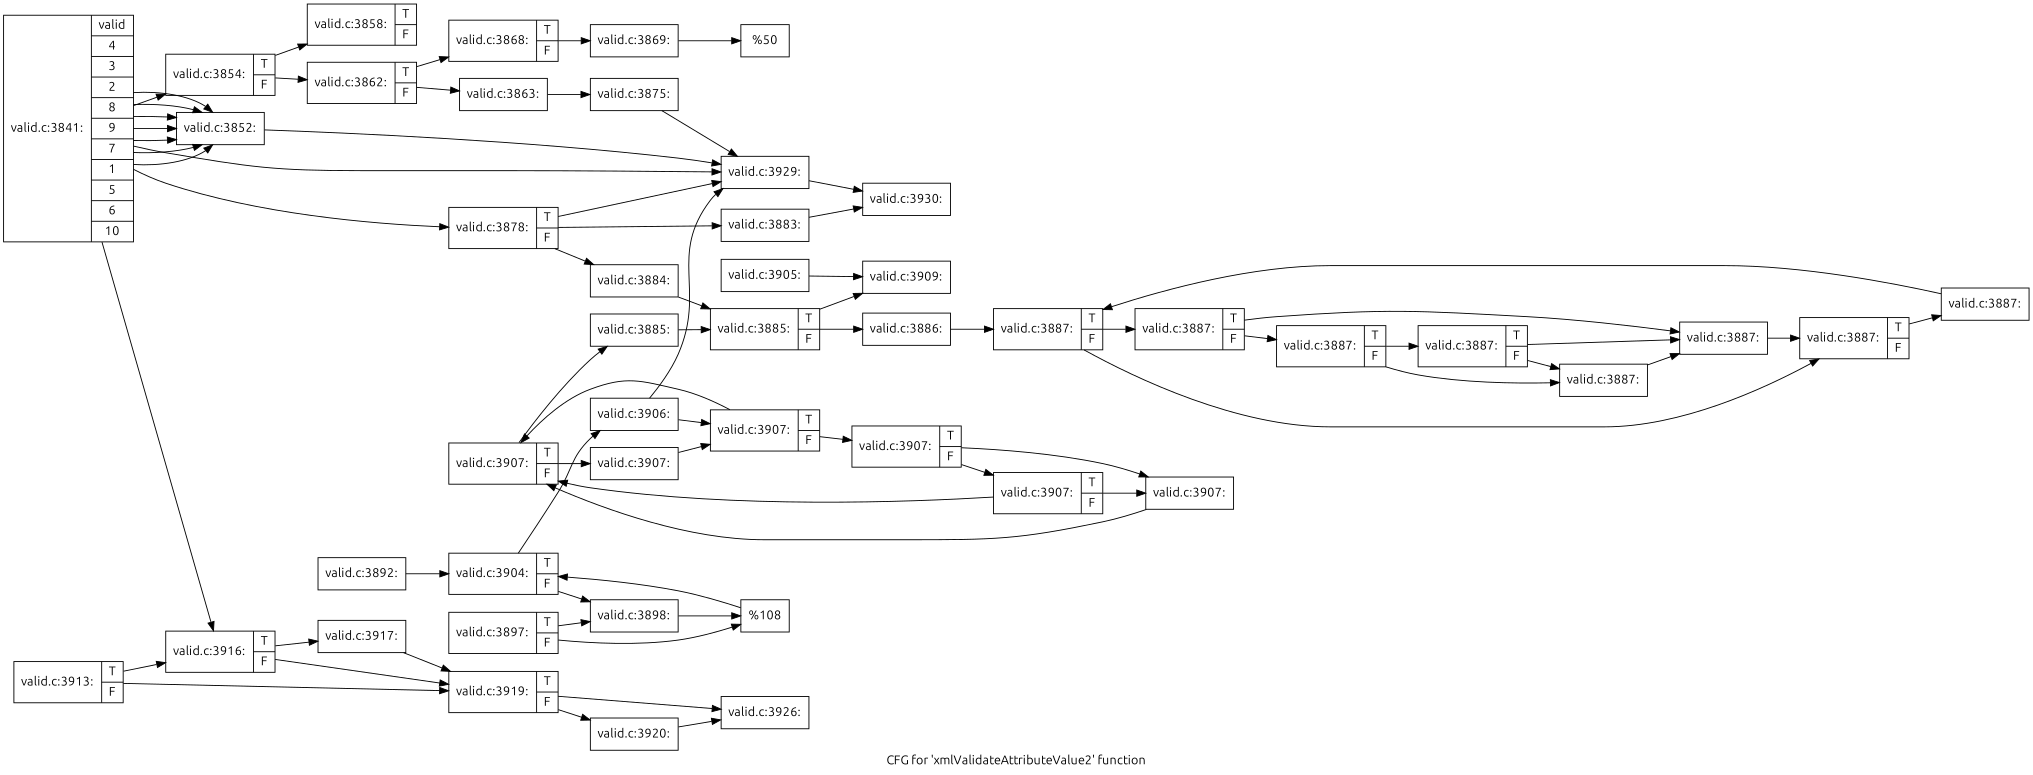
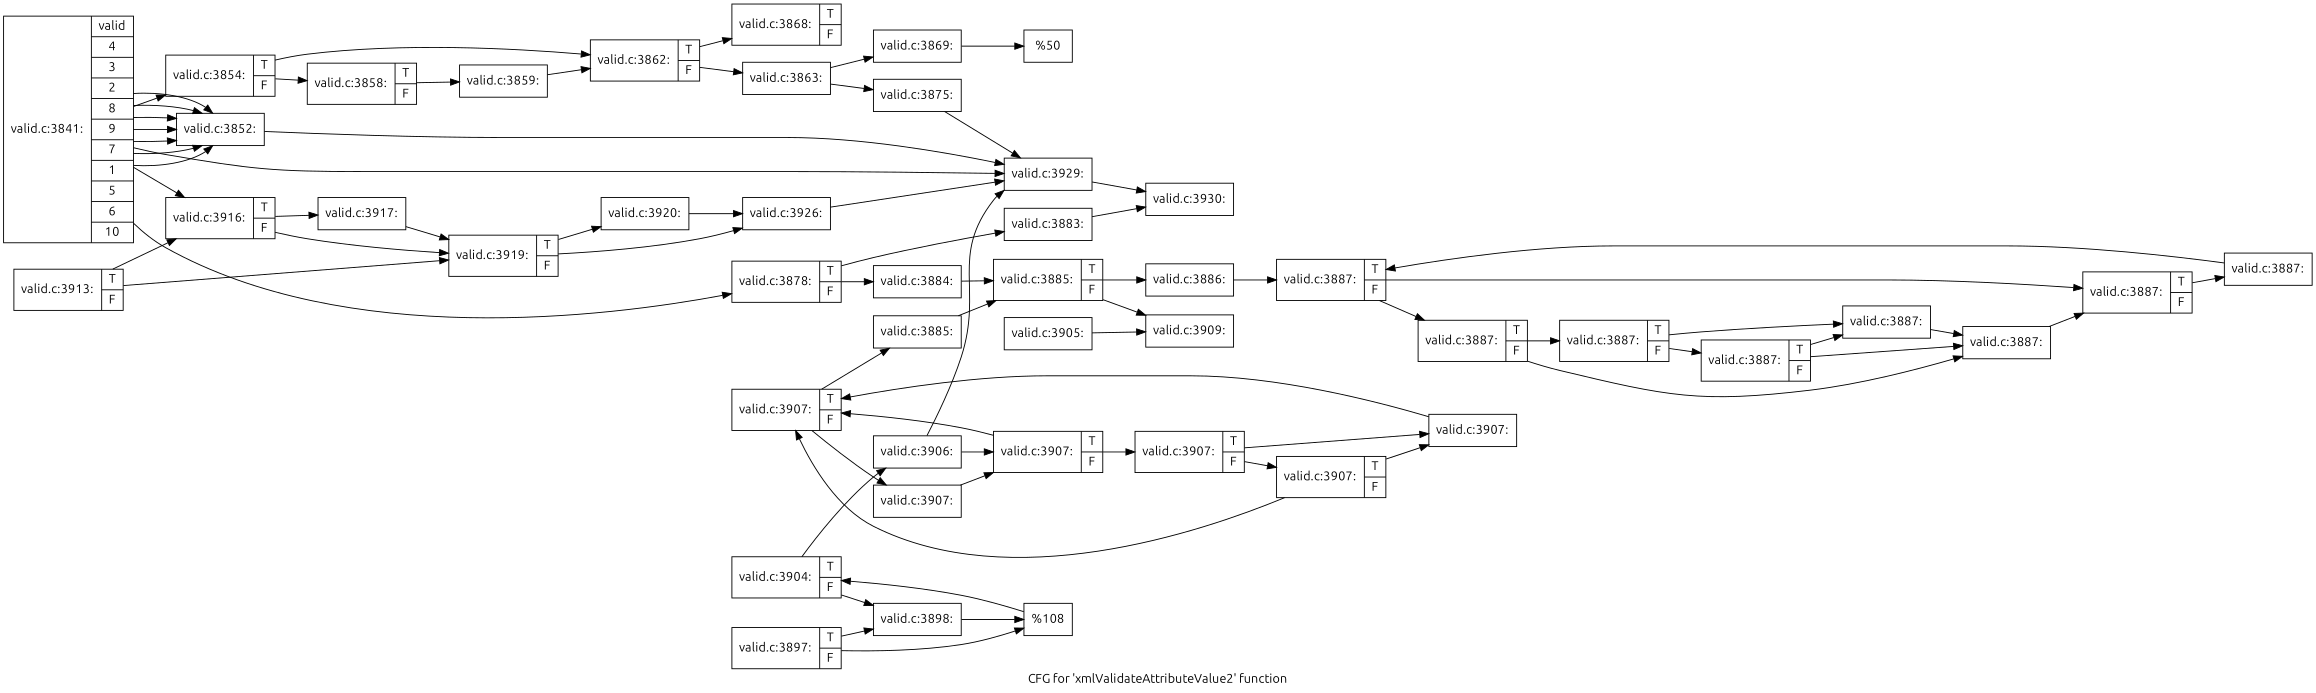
  digraph {
    fontname=Ubuntu
    label="CFG for 'xmlValidateAttributeValue2' function"
    rankdir=LR
    node [fontname=Ubuntu shape=record]
    edge [fontname=Ubuntu]
    n1 [label="{valid.c:3841:|{<s0>valid|<s1>4|<s2>3|<s3>2|<s4>8|<s5>9|<s6>7|<s7>1|<s8>5|<s9>6|<s10>10}}"]
    n2 [label="{valid.c:3929:}"]
    n3 [label="{valid.c:3852:}"]
    n4 [label="{valid.c:3854:|{<s0>T|<s1>F}}"]
    n5 [label="{valid.c:3878:|{<s0>T|<s1>F}}"]
    n6 [label="{valid.c:3916:|{<s0>T|<s1>F}}"]
    n7 [label="{valid.c:3930:}"]
    n8 [label="{valid.c:3858:|{<s0>T|<s1>F}}"]
    n9 [label="{valid.c:3862:|{<s0>T|<s1>F}}"]
    n10 [label="{valid.c:3883:}"]
    n11 [label="{valid.c:3884:}"]
    n12 [label="{valid.c:3913:|{<s0>T|<s1>F}}"]
    n13 [label="{valid.c:3919:|{<s0>T|<s1>F}}"]
+   n14 [label="{valid.c:3859:}"]
    n15 [label="{valid.c:3863:}"]
    n16 [label="{valid.c:3868:|{<s0>T|<s1>F}}"]
    n17 [label="{valid.c:3885:|{<s0>T|<s1>F}}"]
    n18 [label="{valid.c:3917:}"]
    n19 [label="{valid.c:3920:}"]
    n20 [label="{valid.c:3926:}"]
    n21 [label="{valid.c:3875:}"]
    n22 [label="{valid.c:3869:}"]
    n23 [label="{%50}"]
    n24 [label="{valid.c:3886:}"]
    n25 [label="{valid.c:3909:}"]
    n26 [label="{valid.c:3887:|{<s0>T|<s1>F}}"]
    n27 [label="{valid.c:3887:|{<s0>T|<s1>F}}"]
    n28 [label="{valid.c:3887:|{<s0>T|<s1>F}}"]
    n29 [label="{valid.c:3887:}"]
    n30 [label="{valid.c:3887:|{<s0>T|<s1>F}}"]
    n31 [label="{valid.c:3887:}"]
    n32 [label="{valid.c:3887:|{<s0>T|<s1>F}}"]
    n33 [label="{valid.c:3887:}"]
-   n34 [label="{valid.c:3892:}"]
    n35 [label="{valid.c:3904:|{<s0>T|<s1>F}}"]
    n36 [label="{valid.c:3897:|{<s0>T|<s1>F}}"]
    n37 [label="{valid.c:3898:}"]
    n38 [label="{%108}"]
    n39 [label="{valid.c:3906:}"]
    n40 [label="{valid.c:3905:}"]
    n41 [label="{valid.c:3907:|{<s0>T|<s1>F}}"]
    n42 [label="{valid.c:3907:|{<s0>T|<s1>F}}"]
    n43 [label="{valid.c:3907:|{<s0>T|<s1>F}}"]
    n44 [label="{valid.c:3907:}"]
    n45 [label="{valid.c:3885:}"]
    n46 [label="{valid.c:3907:|{<s0>T|<s1>F}}"]
    n47 [label="{valid.c:3907:}"]
    n1 -> n2
    n1 -> n3
    n1 -> n3
    n1 -> n3
    n1 -> n3
    n1 -> n3
    n1 -> n3
    n1 -> n3
    n1 -> n4
    n1 -> n5
    n1 -> n6
    n2 -> n7
    n3 -> n2
    n4 -> n8
    n4 -> n9
    n5 -> n10
    n5 -> n11
    n6 -> n13
    n6 -> n18
+   n8 -> n14
    n9 -> n15
    n9 -> n16
    n10 -> n7
    n11 -> n17
    n12 -> n6
    n12 -> n13
    n13 -> n19
    n13 -> n20
+   n14 -> n9
    n15 -> n21
-   n16 -> n22
+   n15 -> n22
    n17 -> n24
    n17 -> n25
    n18 -> n13
    n19 -> n20
-   n5 -> n2
+   n20 -> n2
    n21 -> n2
    n22 -> n23
    n24 -> n26
    n26 -> n27
    n26 -> n28
    n27 -> n29
    n27 -> n30
    n28 -> n31
    n29 -> n28
    n30 -> n32
    n30 -> n33
    n31 -> n26
    n32 -> n29
    n32 -> n33
    n33 -> n29
-   n34 -> n35
    n35 -> n37
    n35 -> n39
    n36 -> n37
    n36 -> n38
    n37 -> n38
    n38 -> n35
    n39 -> n2
    n39 -> n41
    n40 -> n25
    n41 -> n42
    n41 -> n43
    n42 -> n44
    n42 -> n45
    n43 -> n46
    n43 -> n47
    n44 -> n41
    n45 -> n17
    n46 -> n42
    n46 -> n47
    n47 -> n42
  }
